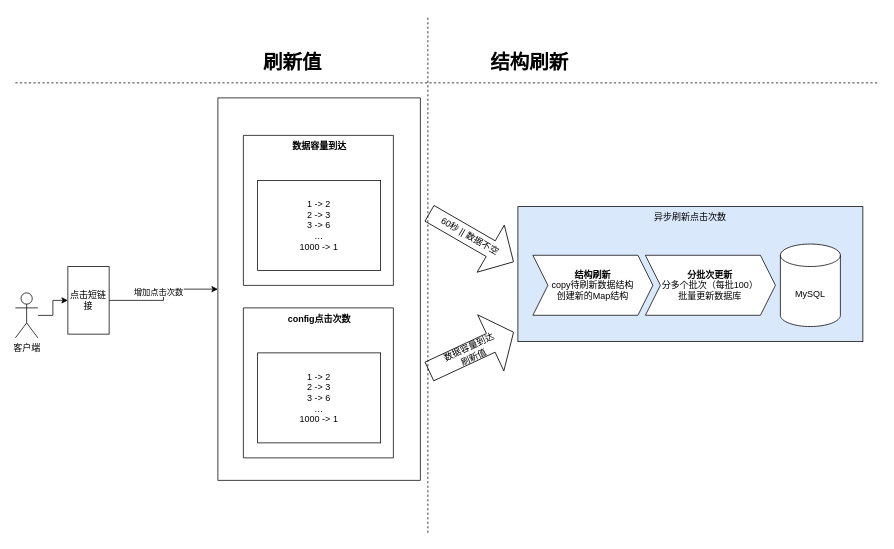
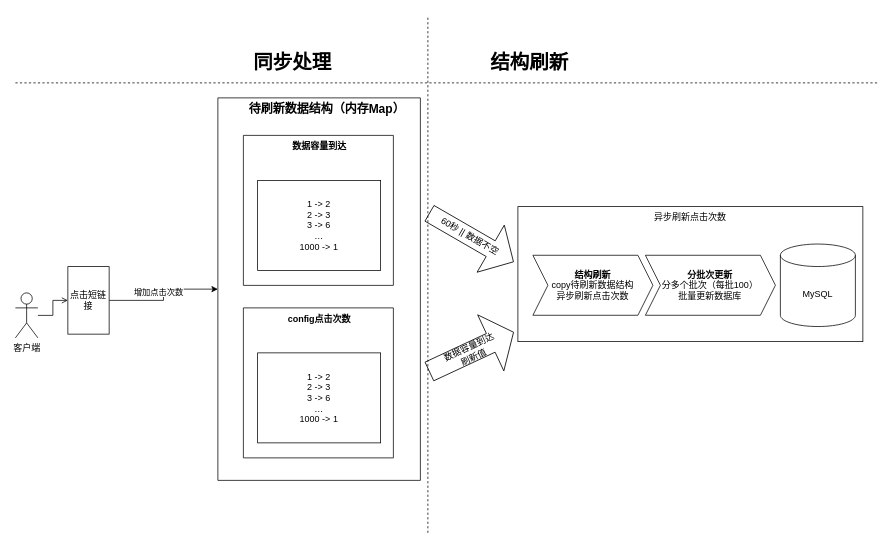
  <mxCell id="0" />
  <mxCell id="1" parent="0" />
- <mxCell id="2" value="异步刷新点击次数" style="rounded=0;whiteSpace=wrap;html=1;verticalAlign=top;fillColor=#dae8fc;" parent="1" vertex="1"><mxGeometry x="690.04" y="275" width="459.96" height="180" as="geometry" /></mxCell>
+ <mxCell id="2" value="异步刷新点击次数" style="rounded=0;whiteSpace=wrap;html=1;verticalAlign=top;" parent="1" vertex="1"><mxGeometry x="690.04" y="275" width="459.96" height="180" as="geometry" /></mxCell>
  <mxCell id="3" value="" style="swimlane;startSize=0;" parent="1" vertex="1"><mxGeometry x="324" y="180" width="200" height="200" as="geometry" /></mxCell>
  <mxCell id="4" value="1 -&amp;gt; 2" style="text;html=1;align=center;verticalAlign=middle;resizable=0;points=[];autosize=1;strokeColor=none;fillColor=none;" parent="3" vertex="1"><mxGeometry x="66" y="68" width="50" height="30" as="geometry" /></mxCell>
  <mxCell id="5" value="&lt;span style=&quot;text-wrap: nowrap;&quot;&gt;1 -&amp;gt; 2&lt;/span&gt;&lt;div&gt;&lt;span style=&quot;text-wrap: nowrap;&quot;&gt;2 -&amp;gt; 3&lt;/span&gt;&lt;/div&gt;&lt;div&gt;&lt;span style=&quot;text-wrap: nowrap;&quot;&gt;3 -&amp;gt; 6&lt;/span&gt;&lt;span style=&quot;text-wrap: nowrap;&quot;&gt;&lt;br&gt;&lt;/span&gt;&lt;/div&gt;&lt;div&gt;&lt;span style=&quot;text-wrap: nowrap;&quot;&gt;…&lt;/span&gt;&lt;/div&gt;&lt;div&gt;&lt;span style=&quot;text-wrap: nowrap;&quot;&gt;1000 -&amp;gt; 1&lt;/span&gt;&lt;/div&gt;" style="rounded=0;whiteSpace=wrap;html=1;" parent="3" vertex="1"><mxGeometry x="19" y="60" width="164" height="120" as="geometry" /></mxCell>
  <mxCell id="6" value="&lt;b&gt;数据容量到达&lt;/b&gt;" style="text;html=1;align=center;verticalAlign=middle;resizable=0;points=[];autosize=1;strokeColor=none;fillColor=none;" parent="1" vertex="1"><mxGeometry x="375" y="180" width="100" height="30" as="geometry" /></mxCell>
  <mxCell id="7" value="" style="swimlane;startSize=0;" parent="1" vertex="1"><mxGeometry x="324" y="410" width="200" height="200" as="geometry" /></mxCell>
  <mxCell id="8" value="1 -&amp;gt; 2" style="text;html=1;align=center;verticalAlign=middle;resizable=0;points=[];autosize=1;strokeColor=none;fillColor=none;" parent="7" vertex="1"><mxGeometry x="66" y="68" width="50" height="30" as="geometry" /></mxCell>
  <mxCell id="9" value="&lt;span style=&quot;text-wrap: nowrap;&quot;&gt;1 -&amp;gt; 2&lt;/span&gt;&lt;div&gt;&lt;span style=&quot;text-wrap: nowrap;&quot;&gt;2 -&amp;gt; 3&lt;/span&gt;&lt;/div&gt;&lt;div&gt;&lt;span style=&quot;text-wrap: nowrap;&quot;&gt;3 -&amp;gt; 6&lt;/span&gt;&lt;span style=&quot;text-wrap: nowrap;&quot;&gt;&lt;br&gt;&lt;/span&gt;&lt;/div&gt;&lt;div&gt;&lt;span style=&quot;text-wrap: nowrap;&quot;&gt;…&lt;/span&gt;&lt;/div&gt;&lt;div&gt;&lt;span style=&quot;text-wrap: nowrap;&quot;&gt;1000 -&amp;gt; 1&lt;/span&gt;&lt;/div&gt;" style="rounded=0;whiteSpace=wrap;html=1;" parent="7" vertex="1"><mxGeometry x="19" y="60" width="164" height="120" as="geometry" /></mxCell>
  <mxCell id="10" value="&lt;b&gt;config点击次数&lt;/b&gt;" style="text;html=1;align=center;verticalAlign=middle;resizable=0;points=[];autosize=1;strokeColor=none;fillColor=none;" parent="1" vertex="1"><mxGeometry x="370" y="410" width="110" height="30" as="geometry" /></mxCell>
  <mxCell id="11" value="" style="swimlane;startSize=0;" parent="1" vertex="1"><mxGeometry x="290" y="130" width="270" height="510" as="geometry" /></mxCell>
- <mxCell id="13" value="" style="edgeStyle=orthogonalEdgeStyle;rounded=0;orthogonalLoop=1;jettySize=auto;html=1;entryX=0;entryY=0.5;entryDx=0;entryDy=0;" parent="1" source="14" target="17" edge="1"><mxGeometry relative="1" as="geometry"><mxPoint x="105" y="380" as="targetPoint" /></mxGeometry></mxCell>
+ <mxCell id="12" value="&lt;b&gt;&lt;font style=&quot;font-size: 16px;&quot;&gt;待刷新数据结构（内存Map）&lt;/font&gt;&lt;/b&gt;" style="text;html=1;align=center;verticalAlign=middle;resizable=0;points=[];autosize=1;strokeColor=none;fillColor=none;" parent="11" vertex="1"><mxGeometry x="30" width="230" height="30" as="geometry" /></mxCell>
+ <mxCell id="13" value="" style="edgeStyle=orthogonalEdgeStyle;rounded=0;orthogonalLoop=1;jettySize=auto;html=1;entryX=0;entryY=0.5;entryDx=0;entryDy=0;endArrow=open;" parent="1" source="14" target="17" edge="1"><mxGeometry relative="1" as="geometry"><mxPoint x="105" y="380" as="targetPoint" /></mxGeometry></mxCell>
  <mxCell id="14" value="客户端" style="shape=umlActor;verticalLabelPosition=bottom;verticalAlign=top;html=1;outlineConnect=0;" parent="1" vertex="1"><mxGeometry x="20" y="390" width="30" height="60" as="geometry" /></mxCell>
  <mxCell id="15" style="edgeStyle=orthogonalEdgeStyle;rounded=0;orthogonalLoop=1;jettySize=auto;html=1;entryX=0;entryY=0.5;entryDx=0;entryDy=0;" parent="1" source="17" target="11" edge="1"><mxGeometry relative="1" as="geometry" /></mxCell>
  <mxCell id="16" value="增加点击次数" style="edgeLabel;html=1;align=center;verticalAlign=middle;resizable=0;points=[];" parent="15" vertex="1" connectable="0"><mxGeometry x="0.044" relative="1" as="geometry"><mxPoint x="-7" as="offset" /></mxGeometry></mxCell>
  <mxCell id="17" value="点击短链接" style="rounded=0;whiteSpace=wrap;html=1;" parent="1" vertex="1"><mxGeometry x="90" y="355" width="55" height="90" as="geometry" /></mxCell>
  <mxCell id="18" value="60秒 || 数据不空&amp;nbsp;" style="shape=singleArrow;whiteSpace=wrap;html=1;arrowWidth=0.333;arrowSize=0.271;rotation=30;" parent="1" vertex="1"><mxGeometry x="563.47" y="280" width="129.32" height="72.5" as="geometry" /></mxCell>
  <mxCell id="19" value="数据容量到达&lt;div&gt;刷新值&lt;/div&gt;" style="shape=singleArrow;whiteSpace=wrap;html=1;arrowWidth=0.333;arrowSize=0.271;rotation=-25;" parent="1" vertex="1"><mxGeometry x="566.23" y="427.37" width="123.81" height="82.51" as="geometry" /></mxCell>
- <mxCell id="20" value="MySQL" style="shape=cylinder3;whiteSpace=wrap;html=1;boundedLbl=1;backgroundOutline=1;size=15;" parent="1" vertex="1"><mxGeometry x="1040" y="324.87" width="80" height="110" as="geometry" /></mxCell>
- <mxCell id="21" value="&lt;div&gt;&lt;b&gt;结构刷新&lt;/b&gt;&lt;/div&gt;copy待刷新数据结构&lt;div&gt;创建新的Map结构&lt;/div&gt;" style="shape=step;perimeter=stepPerimeter;whiteSpace=wrap;html=1;fixedSize=1;" parent="1" vertex="1"><mxGeometry x="710.04" y="339.87" width="160" height="80" as="geometry" /></mxCell>
+ <mxCell id="20" value="MySQL" style="shape=cylinder3;whiteSpace=wrap;html=1;boundedLbl=1;backgroundOutline=1;size=15;" parent="1" vertex="1"><mxGeometry x="1040" y="324.87" width="100" height="110" as="geometry" /></mxCell>
+ <mxCell id="21" value="&lt;div&gt;&lt;b&gt;结构刷新&lt;/b&gt;&lt;/div&gt;copy待刷新数据结构&lt;div&gt;异步刷新点击次数&lt;/div&gt;" style="shape=step;perimeter=stepPerimeter;whiteSpace=wrap;html=1;fixedSize=1;" parent="1" vertex="1"><mxGeometry x="710.04" y="339.87" width="160" height="80" as="geometry" /></mxCell>
  <mxCell id="22" value="&lt;b&gt;分批次更新&lt;/b&gt;&lt;div&gt;分多个批次（每批100）&lt;/div&gt;&lt;div&gt;批量更新数据库&lt;/div&gt;" style="shape=step;perimeter=stepPerimeter;whiteSpace=wrap;html=1;fixedSize=1;" parent="1" vertex="1"><mxGeometry x="860.04" y="339.87" width="173.35" height="80" as="geometry" /></mxCell>
  <mxCell id="23" value="" style="endArrow=none;dashed=1;html=1;rounded=0;fontStyle=1" parent="1" edge="1"><mxGeometry width="50" height="50" relative="1" as="geometry"><mxPoint x="570" y="710" as="sourcePoint" /><mxPoint x="570" y="20" as="targetPoint" /></mxGeometry></mxCell>
- <mxCell id="24" value="&lt;b&gt;&lt;font style=&quot;font-size: 26px;&quot;&gt;刷新值&lt;/font&gt;&lt;/b&gt;" style="text;html=1;align=center;verticalAlign=middle;resizable=0;points=[];autosize=1;strokeColor=none;fillColor=none;" parent="1" vertex="1"><mxGeometry x="324" y="63" width="130" height="40" as="geometry" /></mxCell>
+ <mxCell id="24" value="&lt;b&gt;&lt;font style=&quot;font-size: 26px;&quot;&gt;同步处理&lt;/font&gt;&lt;/b&gt;" style="text;html=1;align=center;verticalAlign=middle;resizable=0;points=[];autosize=1;strokeColor=none;fillColor=none;" parent="1" vertex="1"><mxGeometry x="324" y="63" width="130" height="40" as="geometry" /></mxCell>
  <mxCell id="25" value="&lt;b&gt;&lt;font style=&quot;font-size: 26px;&quot;&gt;结构刷新&lt;/font&gt;&lt;/b&gt;" style="text;html=1;align=center;verticalAlign=middle;resizable=0;points=[];autosize=1;strokeColor=none;fillColor=none;" parent="1" vertex="1"><mxGeometry x="640" y="63" width="130" height="40" as="geometry" /></mxCell>
  <mxCell id="26" value="" style="endArrow=none;dashed=1;html=1;rounded=0;" parent="1" edge="1"><mxGeometry width="50" height="50" relative="1" as="geometry"><mxPoint x="20" y="110" as="sourcePoint" /><mxPoint x="1170" y="110" as="targetPoint" /></mxGeometry></mxCell>
